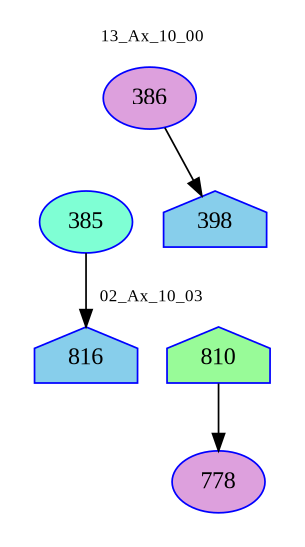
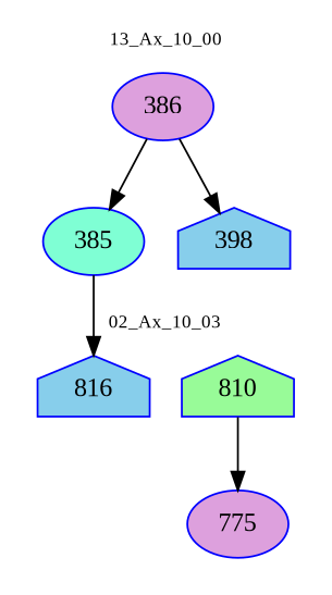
  digraph {
    fontname="Liberation Serif"
    node [color=blue fillcolor=plum fontname="Liberation Serif" shape=house style=filled]
    edge [color=black fontname="Liberation Serif"]
    n1 [fillcolor=palegreen label=810]
-   n2 [label=778 shape=ellipse]
+   n2 [label=775 shape=ellipse]
    n3 [fillcolor=skyblue label=816]
    n4 [label=386 shape=ellipse]
    n5 [fillcolor=aquamarine label=385 shape=ellipse]
    n6 [fillcolor=skyblue label=398]
    subgraph cluster_1 {
      color=white
      fontsize=10
      label="02_Ax_10_03"
      n1
      n2
      n3
    }
    subgraph cluster_2 {
      color=white
      fontsize=10
      label="13_Ax_10_00"
      n4
      n5
      n6
    }
    n1 -> n2
+   n4 -> n5
    n4 -> n6
    n5 -> n3
  }
